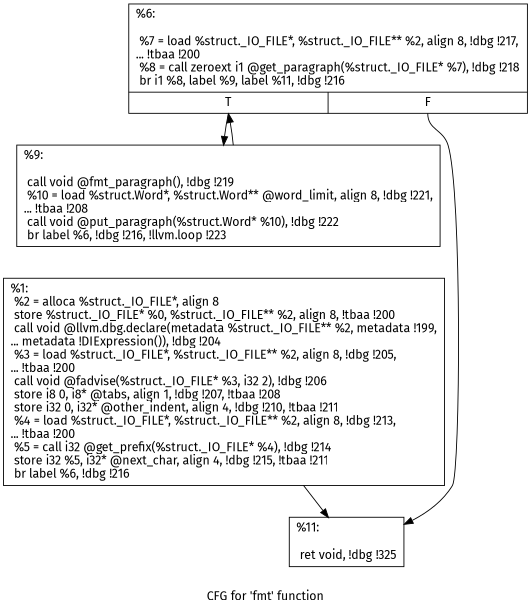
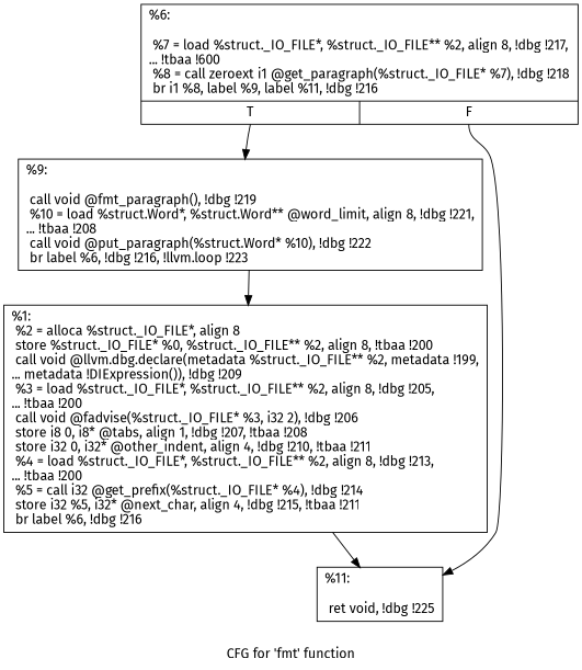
  digraph {
    fontname="Fira Sans"
    label="CFG for 'fmt' function"
    node [fontname="Fira Sans" shape=record]
    edge [fontname="Fira Sans"]
-   n1 [label="{%1:\l  %2 = alloca %struct._IO_FILE*, align 8\l  store %struct._IO_FILE* %0, %struct._IO_FILE** %2, align 8, !tbaa !200\l  call void @llvm.dbg.declare(metadata %struct._IO_FILE** %2, metadata !199,\l... metadata !DIExpression()), !dbg !204\l  %3 = load %struct._IO_FILE*, %struct._IO_FILE** %2, align 8, !dbg !205,\l... !tbaa !200\l  call void @fadvise(%struct._IO_FILE* %3, i32 2), !dbg !206\l  store i8 0, i8* @tabs, align 1, !dbg !207, !tbaa !208\l  store i32 0, i32* @other_indent, align 4, !dbg !210, !tbaa !211\l  %4 = load %struct._IO_FILE*, %struct._IO_FILE** %2, align 8, !dbg !213,\l... !tbaa !200\l  %5 = call i32 @get_prefix(%struct._IO_FILE* %4), !dbg !214\l  store i32 %5, i32* @next_char, align 4, !dbg !215, !tbaa !211\l  br label %6, !dbg !216\l}"]
-   n2 [label="{%11:\l\l  ret void, !dbg !325\l}"]
-   n3 [label="{%6:\l\l  %7 = load %struct._IO_FILE*, %struct._IO_FILE** %2, align 8, !dbg !217,\l... !tbaa !200\l  %8 = call zeroext i1 @get_paragraph(%struct._IO_FILE* %7), !dbg !218\l  br i1 %8, label %9, label %11, !dbg !216\l|{<s0>T|<s1>F}}"]
+   n1 [label="{%1:\l  %2 = alloca %struct._IO_FILE*, align 8\l  store %struct._IO_FILE* %0, %struct._IO_FILE** %2, align 8, !tbaa !200\l  call void @llvm.dbg.declare(metadata %struct._IO_FILE** %2, metadata !199,\l... metadata !DIExpression()), !dbg !209\l  %3 = load %struct._IO_FILE*, %struct._IO_FILE** %2, align 8, !dbg !205,\l... !tbaa !200\l  call void @fadvise(%struct._IO_FILE* %3, i32 2), !dbg !206\l  store i8 0, i8* @tabs, align 1, !dbg !207, !tbaa !208\l  store i32 0, i32* @other_indent, align 4, !dbg !210, !tbaa !211\l  %4 = load %struct._IO_FILE*, %struct._IO_FILE** %2, align 8, !dbg !213,\l... !tbaa !200\l  %5 = call i32 @get_prefix(%struct._IO_FILE* %4), !dbg !214\l  store i32 %5, i32* @next_char, align 4, !dbg !215, !tbaa !211\l  br label %6, !dbg !216\l}"]
+   n2 [label="{%11:\l\l  ret void, !dbg !225\l}"]
+   n3 [label="{%6:\l\l  %7 = load %struct._IO_FILE*, %struct._IO_FILE** %2, align 8, !dbg !217,\l... !tbaa !600\l  %8 = call zeroext i1 @get_paragraph(%struct._IO_FILE* %7), !dbg !218\l  br i1 %8, label %9, label %11, !dbg !216\l|{<s0>T|<s1>F}}"]
    n4 [label="{%9:\l\l  call void @fmt_paragraph(), !dbg !219\l  %10 = load %struct.Word*, %struct.Word** @word_limit, align 8, !dbg !221,\l... !tbaa !208\l  call void @put_paragraph(%struct.Word* %10), !dbg !222\l  br label %6, !dbg !216, !llvm.loop !223\l}"]
    n1 -> n2
    n3 -> n2 [tailport=s1]
    n3 -> n4 [tailport=s0]
-   n4 -> n3
+   n4 -> n1
  }
